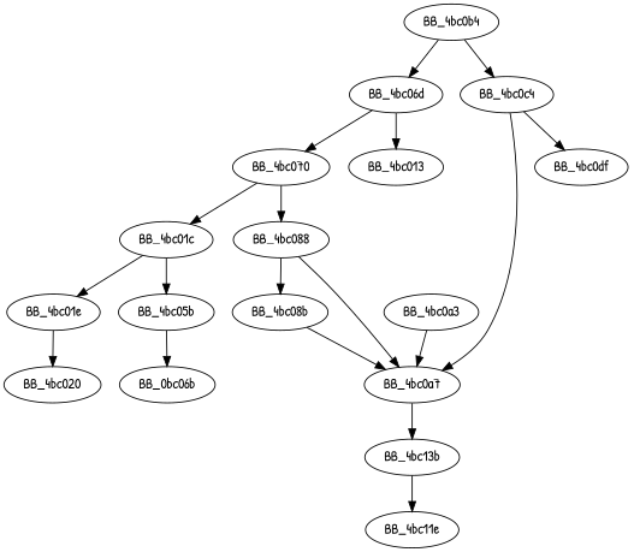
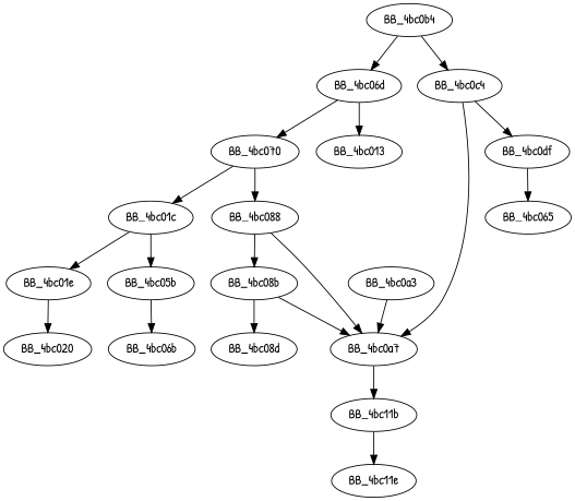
  digraph {
    fontname="Patrick Hand"
    node [fontname="Patrick Hand"]
    edge [fontname="Patrick Hand"]
    BB_4bc01c
    BB_4bc01e
    BB_4bc05b
    BB_4bc020
-   BB_4bc06b [label=BB_0bc06b]
+   BB_4bc06b
    BB_4bc06d
    BB_4bc070
    n8 [label=BB_4bc013]
    BB_4bc088
    BB_4bc08b
    BB_4bc0a7
-   BB_4bc11b [label=BB_4bc13b]
+   BB_4bc08d
+   BB_4bc11b
    BB_4bc0a3
    BB_4bc11e
    BB_4bc0b4
    BB_4bc0c4
    BB_4bc0df
+   BB_4bc065
    BB_4bc01c -> BB_4bc01e
    BB_4bc01c -> BB_4bc05b
    BB_4bc01e -> BB_4bc020
    BB_4bc05b -> BB_4bc06b
    BB_4bc06d -> BB_4bc070
    BB_4bc06d -> n8
    BB_4bc070 -> BB_4bc01c
    BB_4bc070 -> BB_4bc088
    BB_4bc088 -> BB_4bc08b
    BB_4bc088 -> BB_4bc0a7
    BB_4bc08b -> BB_4bc0a7
+   BB_4bc08b -> BB_4bc08d
    BB_4bc0a7 -> BB_4bc11b
    BB_4bc11b -> BB_4bc11e
    BB_4bc0a3 -> BB_4bc0a7
    BB_4bc0b4 -> BB_4bc06d
    BB_4bc0b4 -> BB_4bc0c4
    BB_4bc0c4 -> BB_4bc0a7
    BB_4bc0c4 -> BB_4bc0df
+   BB_4bc0df -> BB_4bc065
  }
